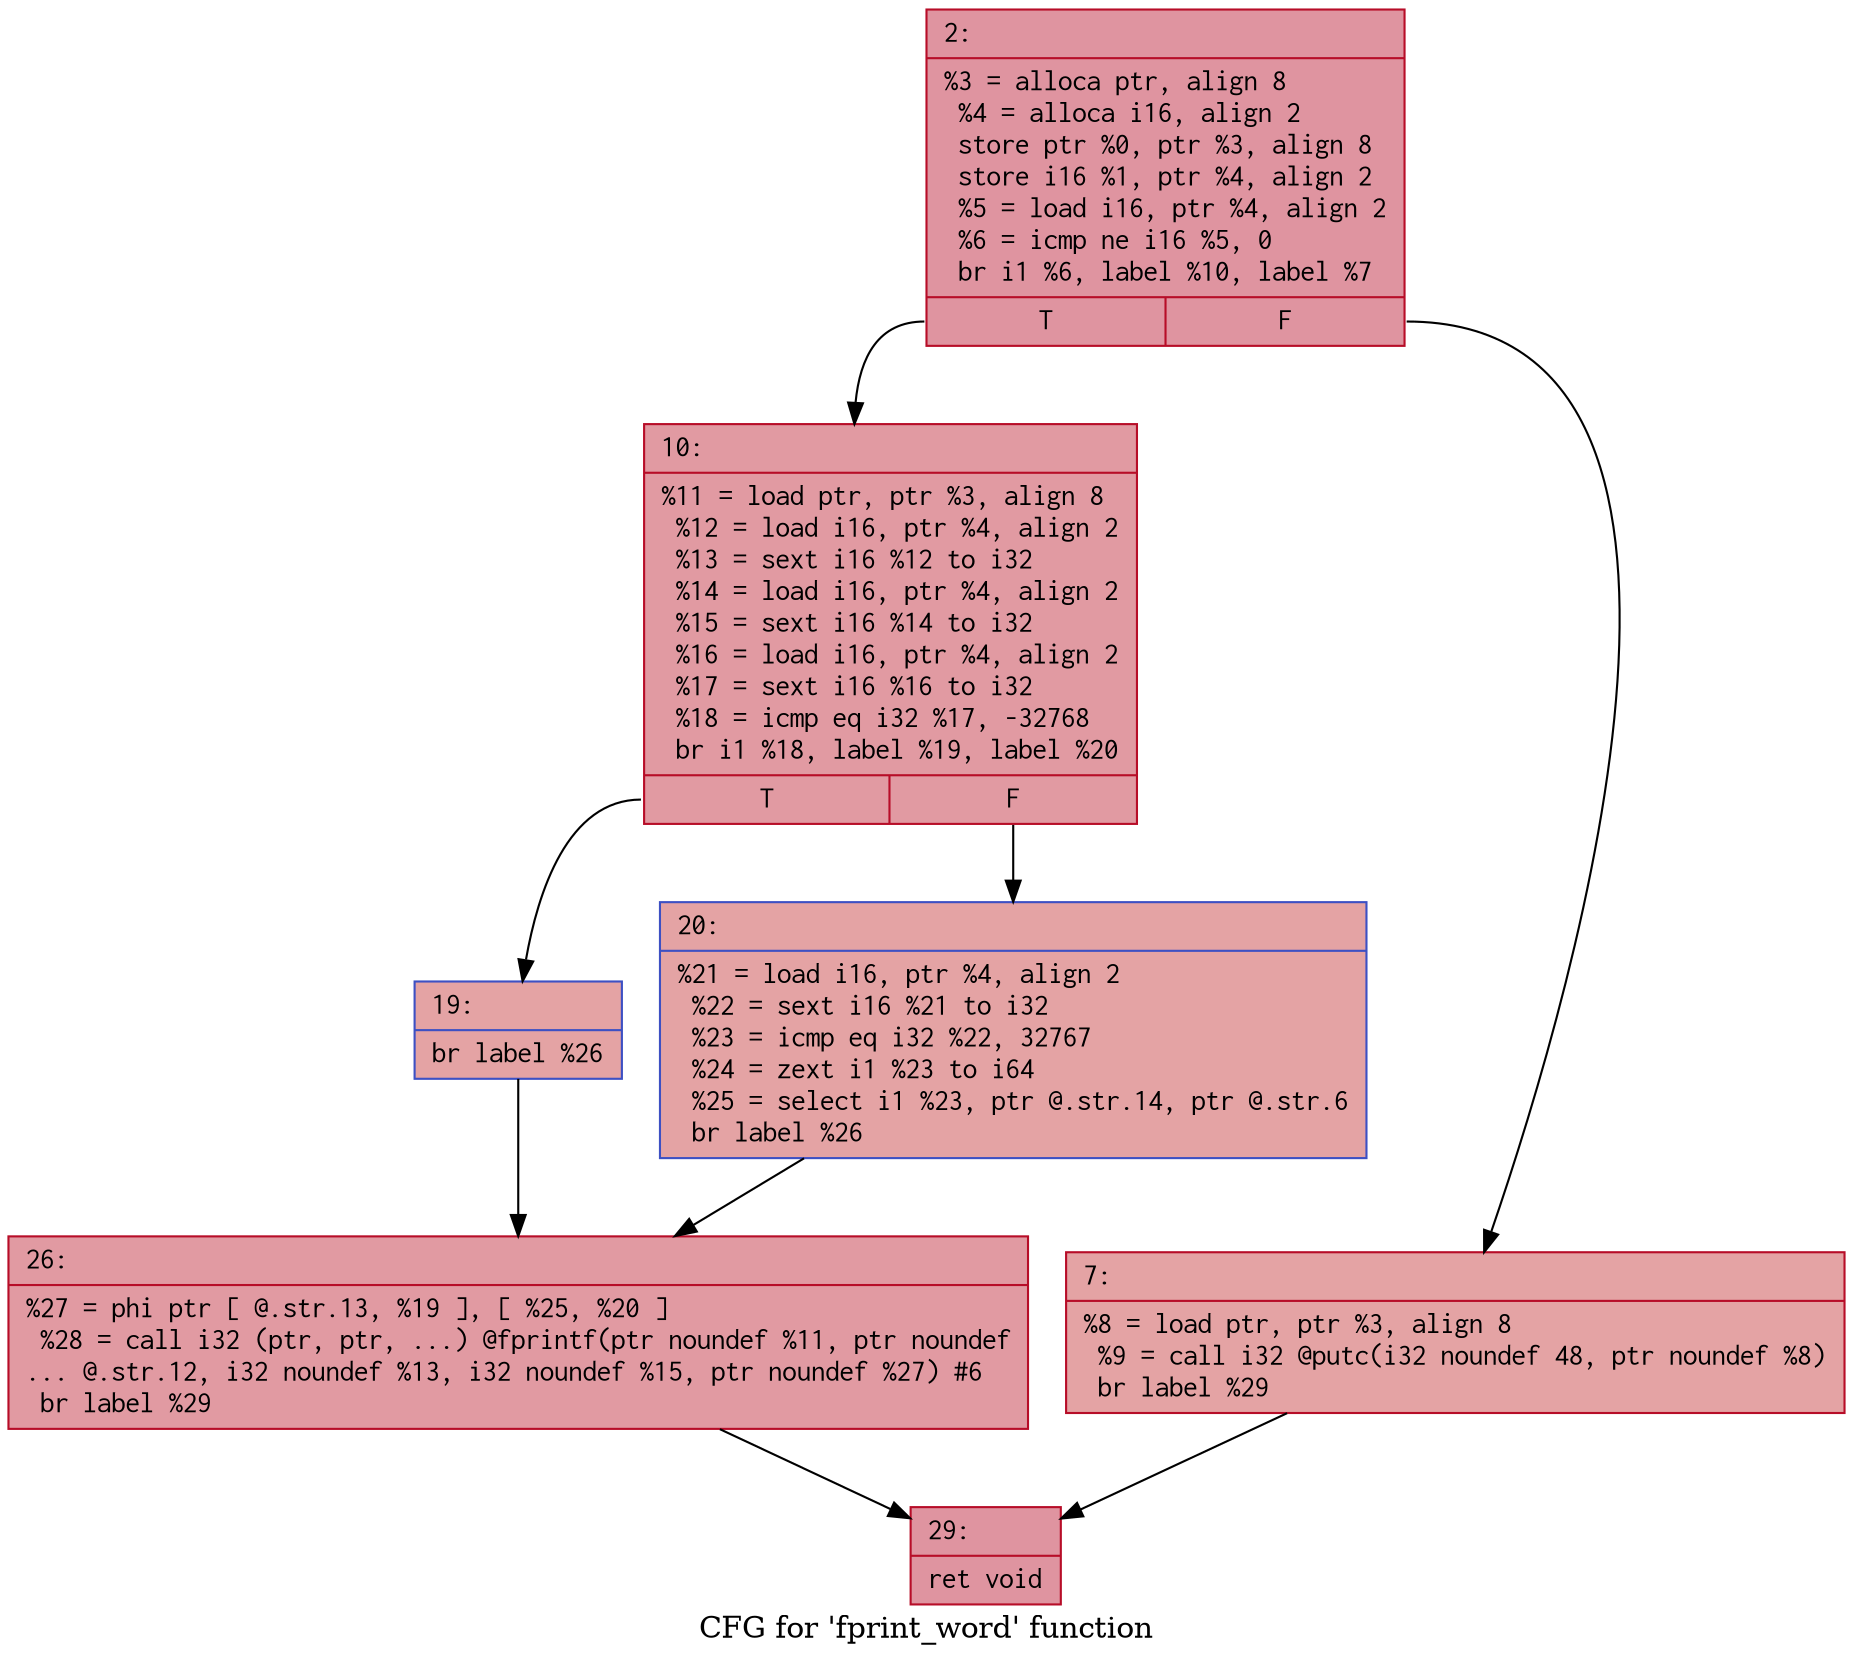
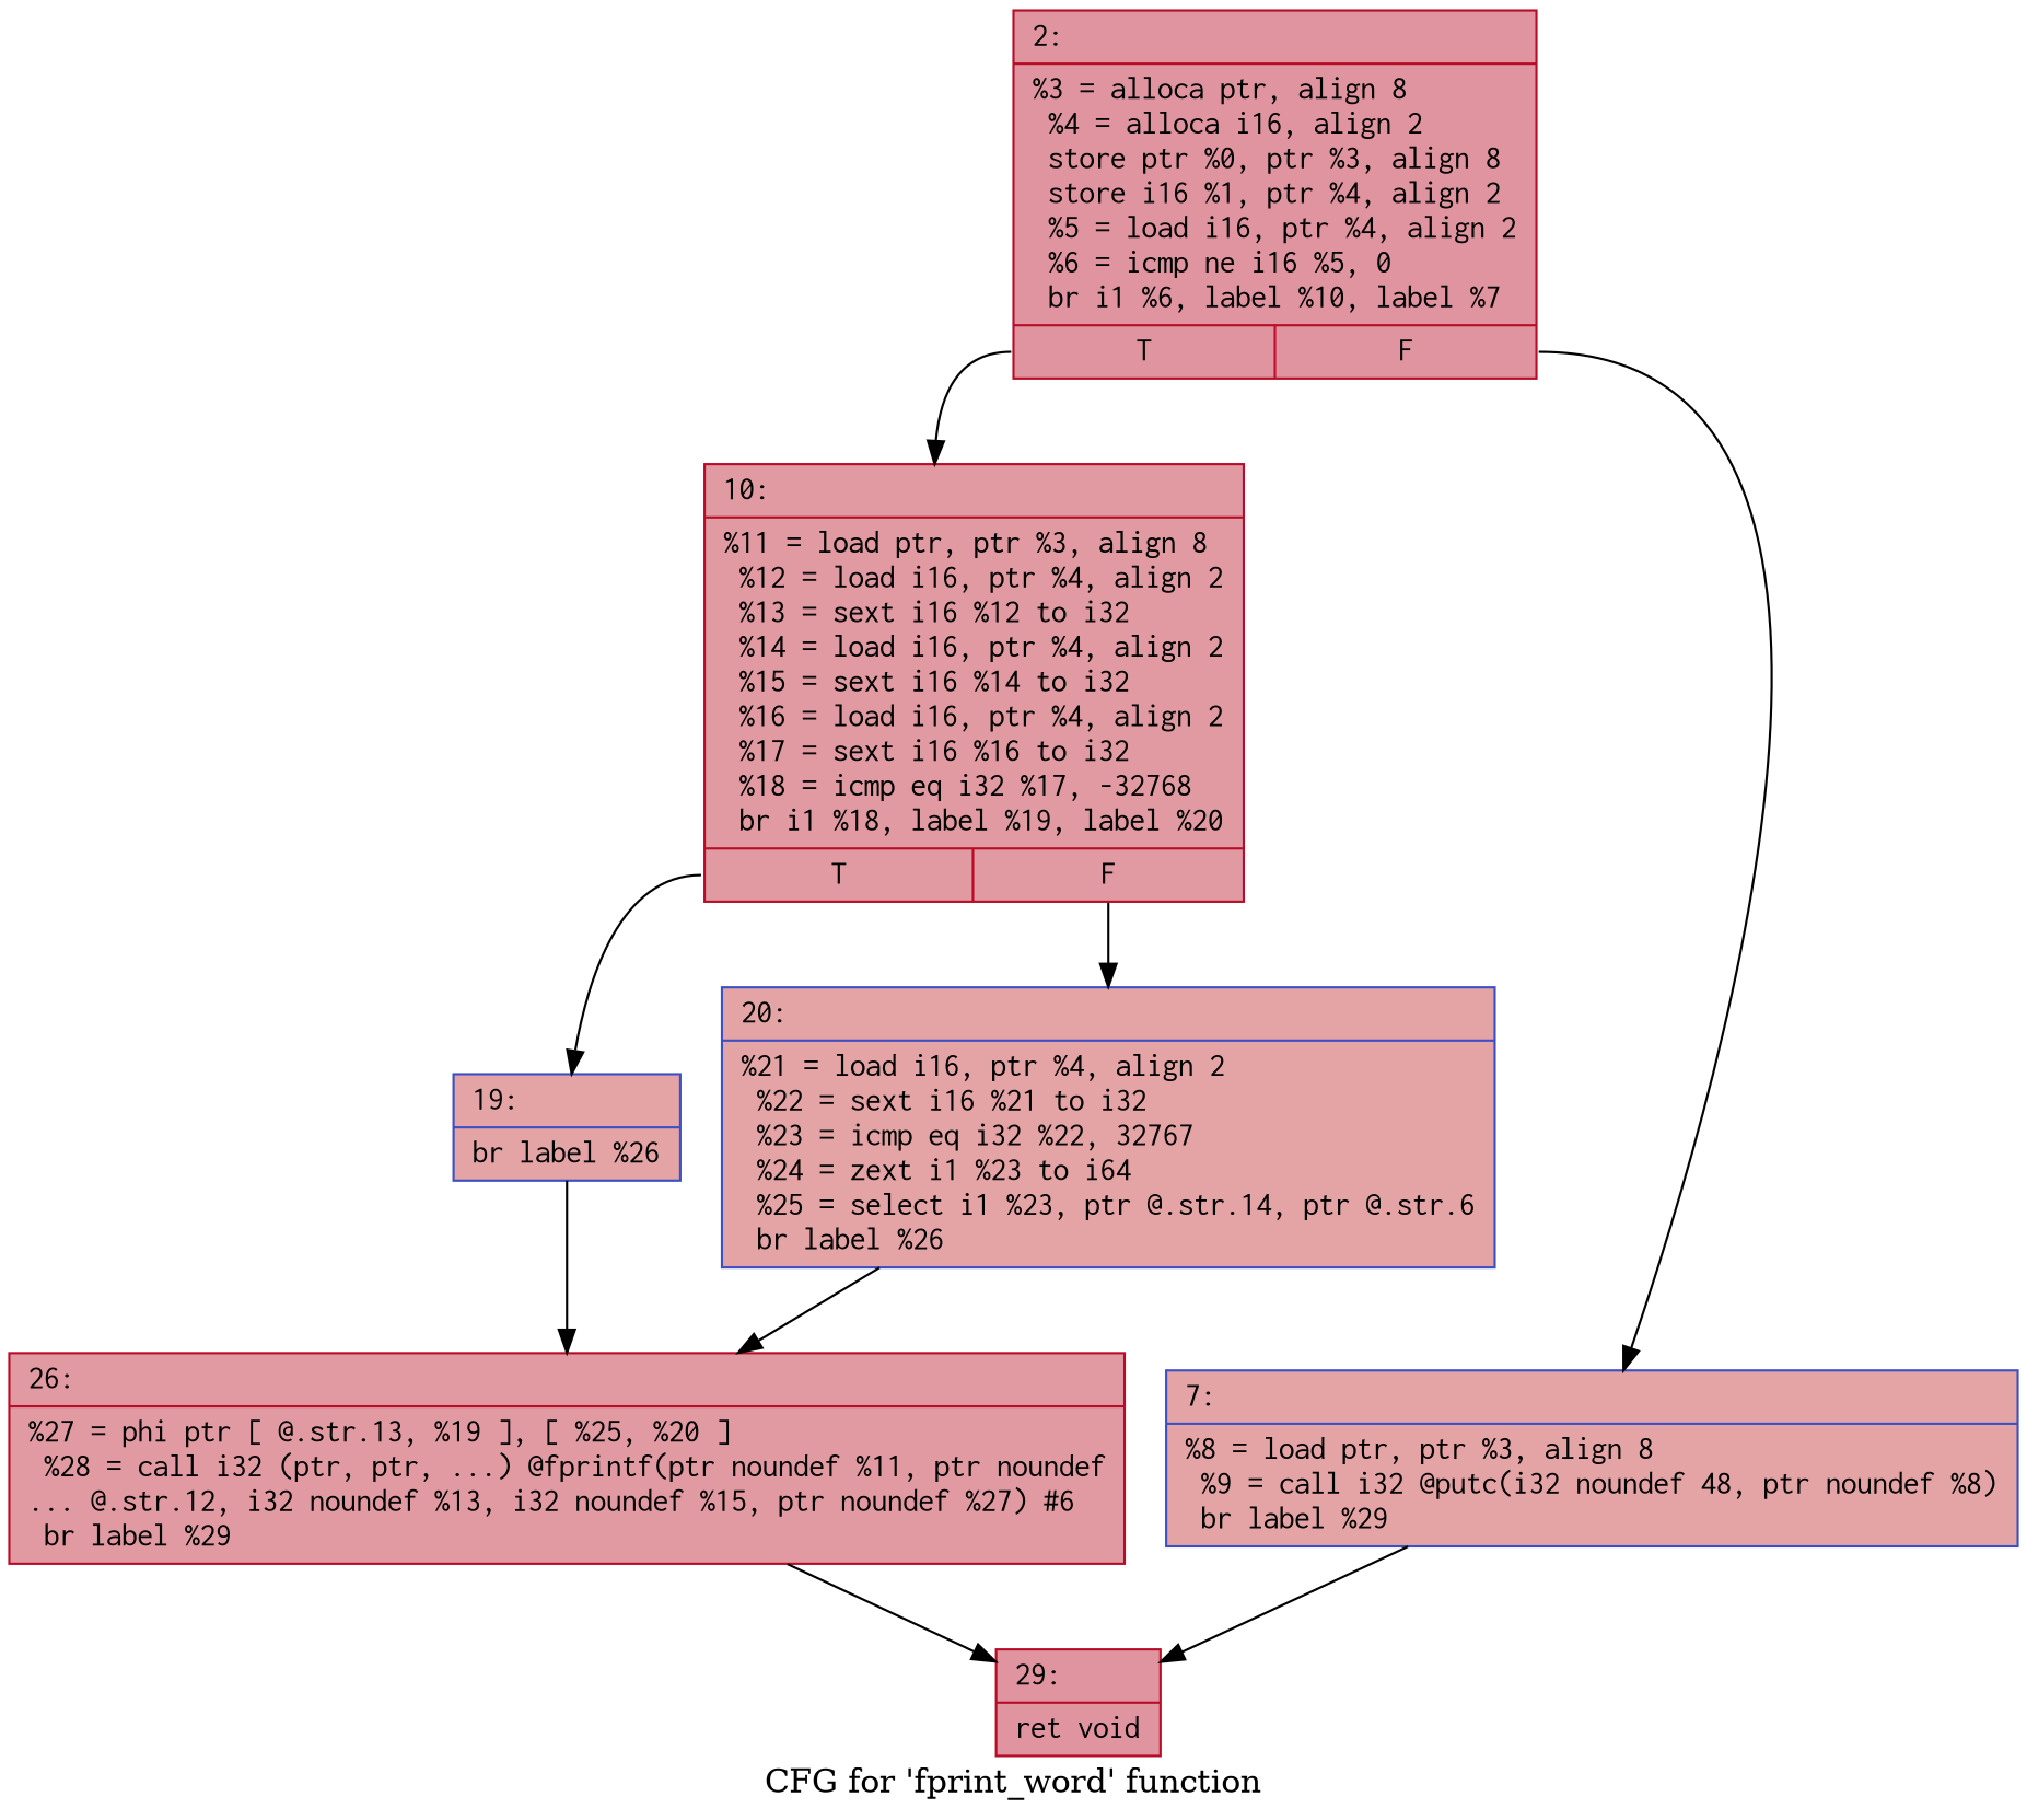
  digraph {
    label="CFG for 'fprint_word' function"
    node [color="#b70d28ff" fillcolor="#c32e3170" fontname=Courier shape=record style=filled]
    n1 [fillcolor="#b70d2870" label="{2:\l|  %3 = alloca ptr, align 8\l  %4 = alloca i16, align 2\l  store ptr %0, ptr %3, align 8\l  store i16 %1, ptr %4, align 2\l  %5 = load i16, ptr %4, align 2\l  %6 = icmp ne i16 %5, 0\l  br i1 %6, label %10, label %7\l|{<s0>T|<s1>F}}"]
    n2 [fillcolor="#bb1b2c70" label="{10:\l|  %11 = load ptr, ptr %3, align 8\l  %12 = load i16, ptr %4, align 2\l  %13 = sext i16 %12 to i32\l  %14 = load i16, ptr %4, align 2\l  %15 = sext i16 %14 to i32\l  %16 = load i16, ptr %4, align 2\l  %17 = sext i16 %16 to i32\l  %18 = icmp eq i32 %17, -32768\l  br i1 %18, label %19, label %20\l|{<s0>T|<s1>F}}"]
-   n3 [label="{7:\l|  %8 = load ptr, ptr %3, align 8\l  %9 = call i32 @putc(i32 noundef 48, ptr noundef %8)\l  br label %29\l}"]
+   n3 [color="#3d50c3ff" label="{7:\l|  %8 = load ptr, ptr %3, align 8\l  %9 = call i32 @putc(i32 noundef 48, ptr noundef %8)\l  br label %29\l}"]
    n4 [color="#3d50c3ff" label="{19:\l|  br label %26\l}"]
    n5 [color="#3d50c3ff" label="{20:\l|  %21 = load i16, ptr %4, align 2\l  %22 = sext i16 %21 to i32\l  %23 = icmp eq i32 %22, 32767\l  %24 = zext i1 %23 to i64\l  %25 = select i1 %23, ptr @.str.14, ptr @.str.6\l  br label %26\l}"]
    n6 [fillcolor="#b70d2870" label="{29:\l|  ret void\l}"]
    n7 [fillcolor="#bb1b2c70" label="{26:\l|  %27 = phi ptr [ @.str.13, %19 ], [ %25, %20 ]\l  %28 = call i32 (ptr, ptr, ...) @fprintf(ptr noundef %11, ptr noundef\l... @.str.12, i32 noundef %13, i32 noundef %15, ptr noundef %27) #6\l  br label %29\l}"]
    n1 -> n2 [tailport=s0]
    n1 -> n3 [tailport=s1]
    n2 -> n4 [tailport=s0]
    n2 -> n5 [tailport=s1]
    n3 -> n6
    n4 -> n7
    n5 -> n7
    n7 -> n6
  }
